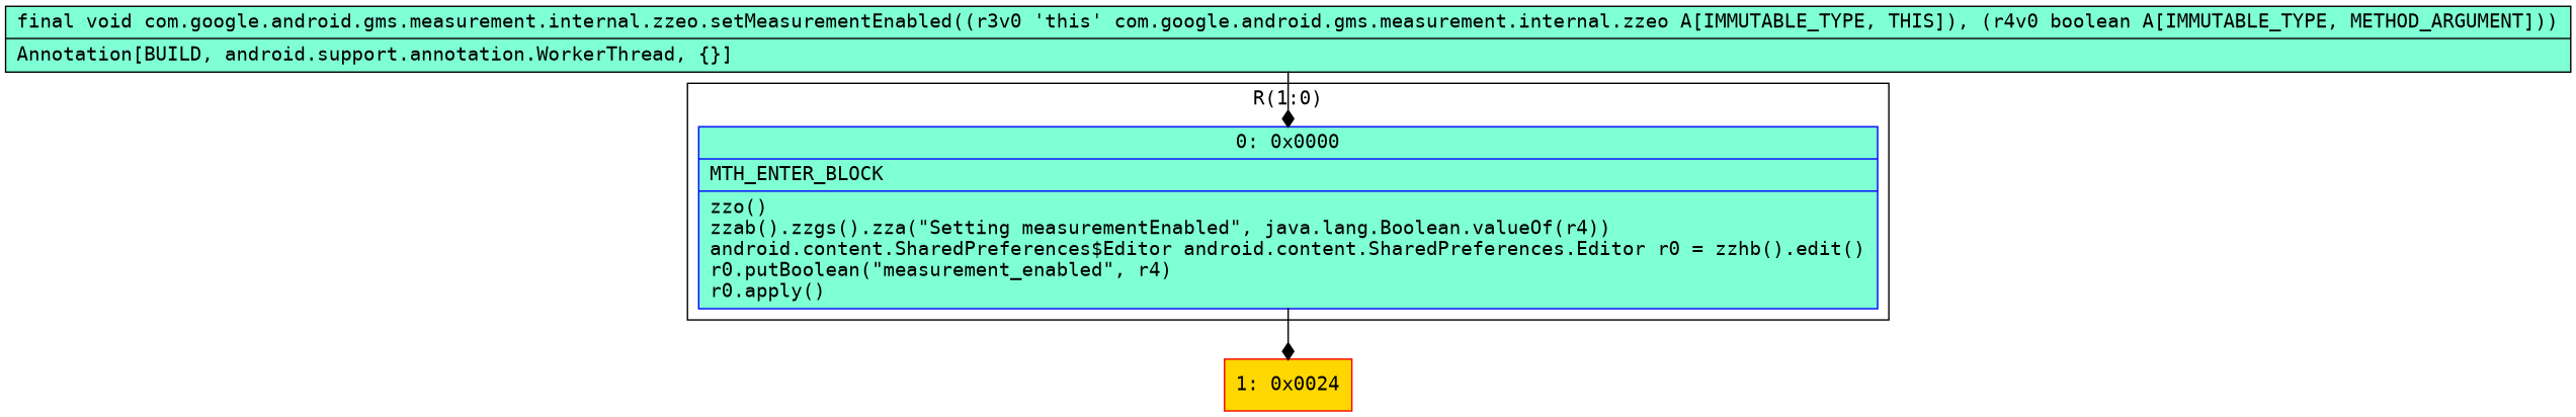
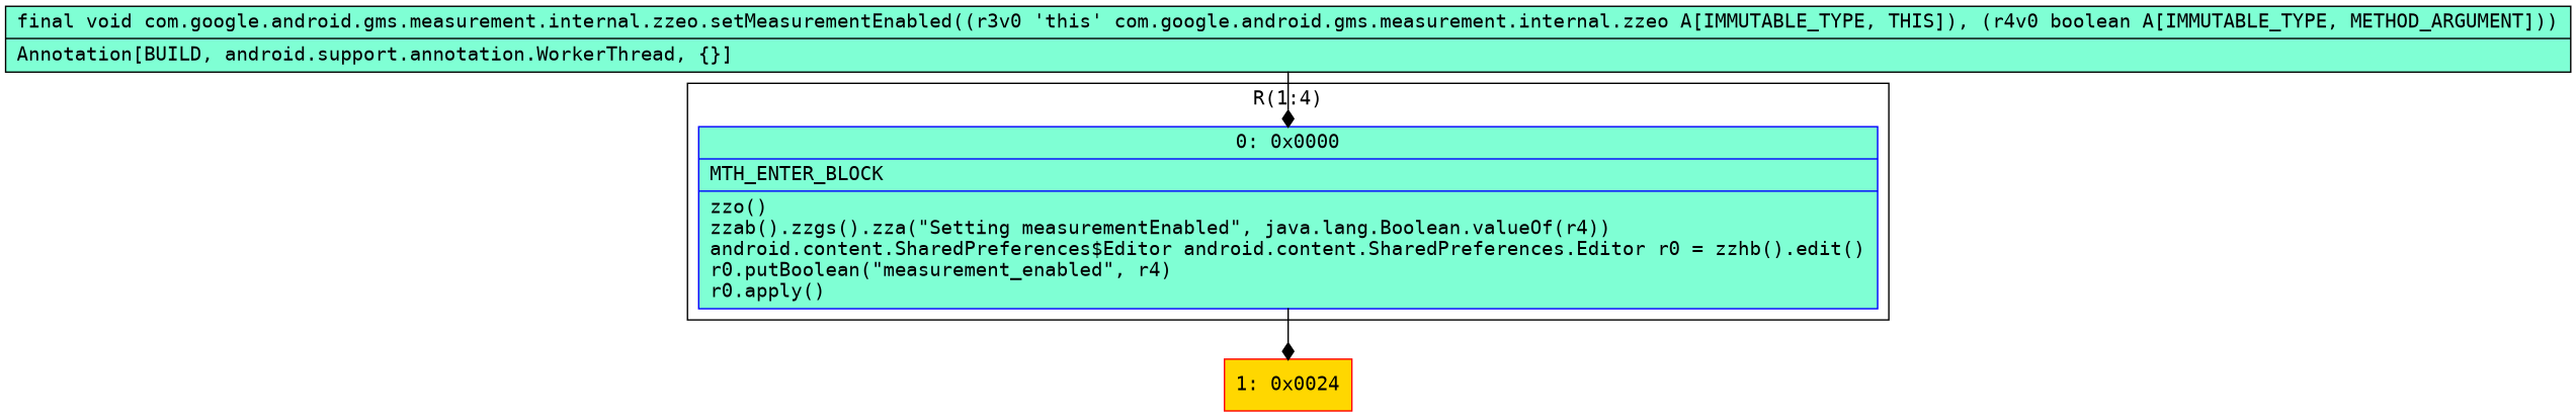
  digraph {
    fontname="DejaVu Sans Mono"
    node [shape=record style=filled fillcolor=aquamarine fontname="DejaVu Sans Mono"]
    edge [arrowhead=diamond fontname="DejaVu Sans Mono"]
    n1 [color=blue label="{0\:\ 0x0000|MTH_ENTER_BLOCK\l|zzo()\lzzab().zzgs().zza(\"Setting measurementEnabled\", java.lang.Boolean.valueOf(r4))\landroid.content.SharedPreferences$Editor android.content.SharedPreferences.Editor r0 = zzhb().edit()\lr0.putBoolean(\"measurement_enabled\", r4)\lr0.apply()\l}"]
    n2 [color=red label="{1\:\ 0x0024}" fillcolor=gold]
    n3 [label="{final void com.google.android.gms.measurement.internal.zzeo.setMeasurementEnabled((r3v0 'this' com.google.android.gms.measurement.internal.zzeo A[IMMUTABLE_TYPE, THIS]), (r4v0 boolean A[IMMUTABLE_TYPE, METHOD_ARGUMENT]))  | Annotation[BUILD, android.support.annotation.WorkerThread, \{\}]\l}"]
    subgraph cluster_1 {
-     label="R(1:0)"
+     label="R(1:4)"
      n1
    }
    n1 -> n2
    n3 -> n1
  }
